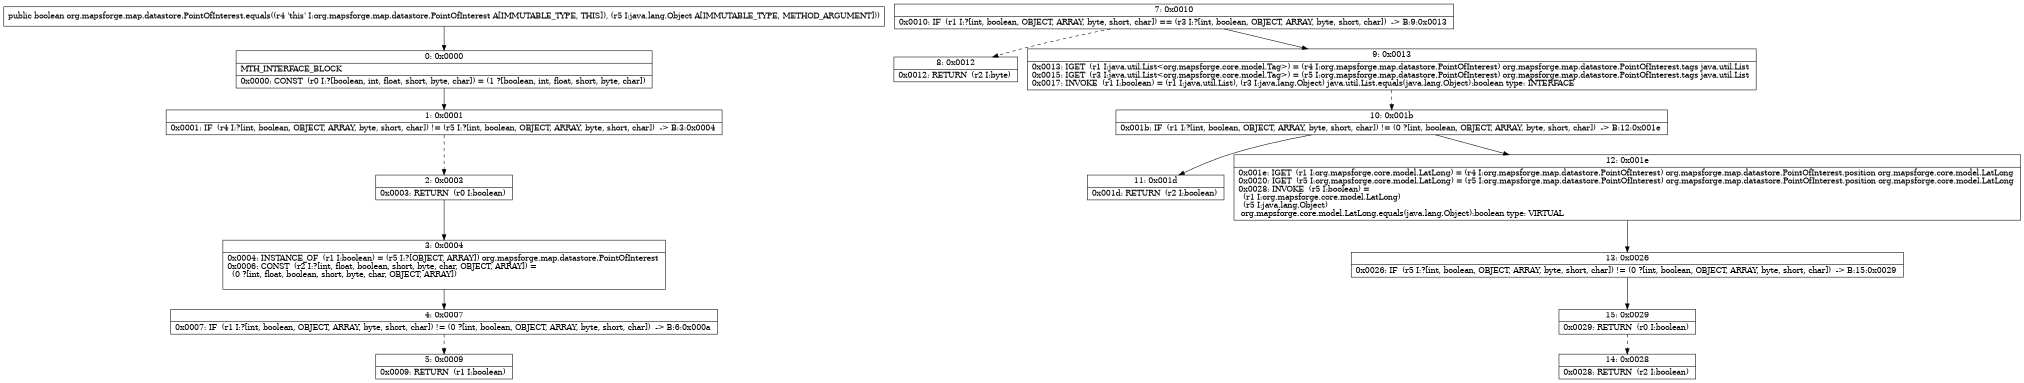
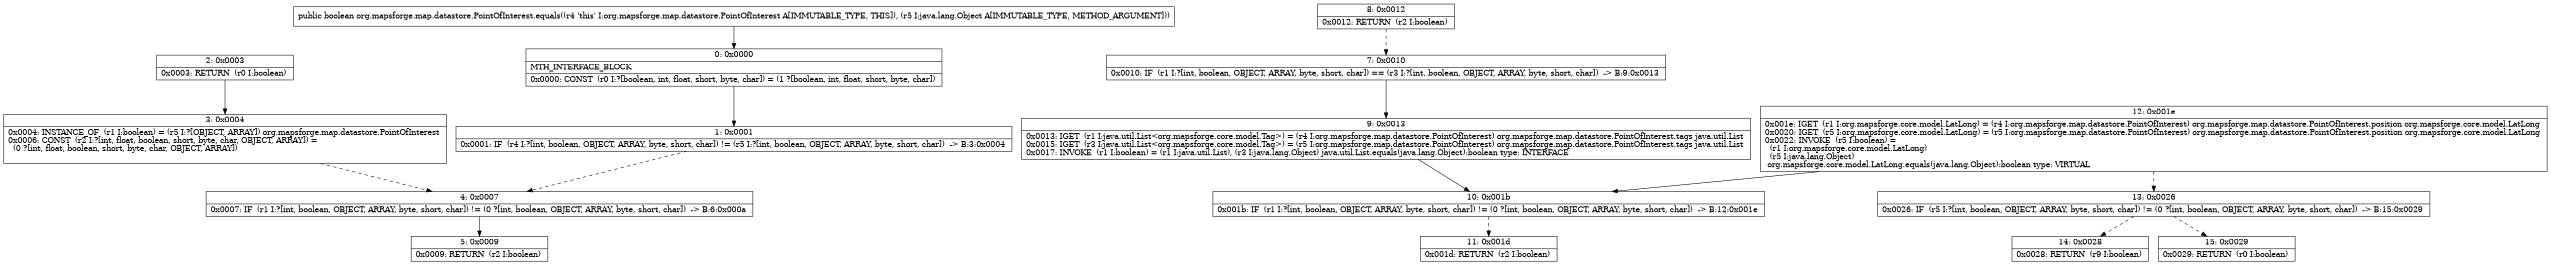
  digraph {
    node [shape=record]
    n1 [label="{0\:\ 0x0000|MTH_INTERFACE_BLOCK\l|0x0000: CONST  (r0 I:?[boolean, int, float, short, byte, char]) = (1 ?[boolean, int, float, short, byte, char]) \l}"]
    n2 [label="{1\:\ 0x0001|0x0001: IF  (r4 I:?[int, boolean, OBJECT, ARRAY, byte, short, char]) != (r5 I:?[int, boolean, OBJECT, ARRAY, byte, short, char])  \-\> B:3:0x0004 \l}"]
    n3 [label="{2\:\ 0x0003|0x0003: RETURN  (r0 I:boolean) \l}"]
    n4 [label="{3\:\ 0x0004|0x0004: INSTANCE_OF  (r1 I:boolean) = (r5 I:?[OBJECT, ARRAY]) org.mapsforge.map.datastore.PointOfInterest \l0x0006: CONST  (r2 I:?[int, float, boolean, short, byte, char, OBJECT, ARRAY]) = \l  (0 ?[int, float, boolean, short, byte, char, OBJECT, ARRAY])\l \l}"]
    n5 [label="{4\:\ 0x0007|0x0007: IF  (r1 I:?[int, boolean, OBJECT, ARRAY, byte, short, char]) != (0 ?[int, boolean, OBJECT, ARRAY, byte, short, char])  \-\> B:6:0x000a \l}"]
-   n6 [label="{5\:\ 0x0009|0x0009: RETURN  (r1 I:boolean) \l}"]
+   n6 [label="{5\:\ 0x0009|0x0009: RETURN  (r2 I:boolean) \l}"]
    n7 [label="{7\:\ 0x0010|0x0010: IF  (r1 I:?[int, boolean, OBJECT, ARRAY, byte, short, char]) == (r3 I:?[int, boolean, OBJECT, ARRAY, byte, short, char])  \-\> B:9:0x0013 \l}"]
-   n8 [label="{8\:\ 0x0012|0x0012: RETURN  (r2 I:byte) \l}"]
+   n8 [label="{8\:\ 0x0012|0x0012: RETURN  (r2 I:boolean) \l}"]
    n9 [label="{9\:\ 0x0013|0x0013: IGET  (r1 I:java.util.List\<org.mapsforge.core.model.Tag\>) = (r4 I:org.mapsforge.map.datastore.PointOfInterest) org.mapsforge.map.datastore.PointOfInterest.tags java.util.List \l0x0015: IGET  (r3 I:java.util.List\<org.mapsforge.core.model.Tag\>) = (r5 I:org.mapsforge.map.datastore.PointOfInterest) org.mapsforge.map.datastore.PointOfInterest.tags java.util.List \l0x0017: INVOKE  (r1 I:boolean) = (r1 I:java.util.List), (r3 I:java.lang.Object) java.util.List.equals(java.lang.Object):boolean type: INTERFACE \l}"]
    n10 [label="{10\:\ 0x001b|0x001b: IF  (r1 I:?[int, boolean, OBJECT, ARRAY, byte, short, char]) != (0 ?[int, boolean, OBJECT, ARRAY, byte, short, char])  \-\> B:12:0x001e \l}"]
    n11 [label="{11\:\ 0x001d|0x001d: RETURN  (r2 I:boolean) \l}"]
-   n12 [label="{12\:\ 0x001e|0x001e: IGET  (r1 I:org.mapsforge.core.model.LatLong) = (r4 I:org.mapsforge.map.datastore.PointOfInterest) org.mapsforge.map.datastore.PointOfInterest.position org.mapsforge.core.model.LatLong \l0x0020: IGET  (r5 I:org.mapsforge.core.model.LatLong) = (r5 I:org.mapsforge.map.datastore.PointOfInterest) org.mapsforge.map.datastore.PointOfInterest.position org.mapsforge.core.model.LatLong \l0x0028: INVOKE  (r5 I:boolean) = \l  (r1 I:org.mapsforge.core.model.LatLong)\l  (r5 I:java.lang.Object)\l org.mapsforge.core.model.LatLong.equals(java.lang.Object):boolean type: VIRTUAL \l}"]
+   n12 [label="{12\:\ 0x001e|0x001e: IGET  (r1 I:org.mapsforge.core.model.LatLong) = (r4 I:org.mapsforge.map.datastore.PointOfInterest) org.mapsforge.map.datastore.PointOfInterest.position org.mapsforge.core.model.LatLong \l0x0020: IGET  (r5 I:org.mapsforge.core.model.LatLong) = (r5 I:org.mapsforge.map.datastore.PointOfInterest) org.mapsforge.map.datastore.PointOfInterest.position org.mapsforge.core.model.LatLong \l0x0022: INVOKE  (r5 I:boolean) = \l  (r1 I:org.mapsforge.core.model.LatLong)\l  (r5 I:java.lang.Object)\l org.mapsforge.core.model.LatLong.equals(java.lang.Object):boolean type: VIRTUAL \l}"]
    n13 [label="{13\:\ 0x0026|0x0026: IF  (r5 I:?[int, boolean, OBJECT, ARRAY, byte, short, char]) != (0 ?[int, boolean, OBJECT, ARRAY, byte, short, char])  \-\> B:15:0x0029 \l}"]
-   n14 [label="{14\:\ 0x0028|0x0028: RETURN  (r2 I:boolean) \l}"]
+   n14 [label="{14\:\ 0x0028|0x0028: RETURN  (r9 I:boolean) \l}"]
    n15 [label="{15\:\ 0x0029|0x0029: RETURN  (r0 I:boolean) \l}"]
    n16 [label="{public boolean org.mapsforge.map.datastore.PointOfInterest.equals((r4 'this' I:org.mapsforge.map.datastore.PointOfInterest A[IMMUTABLE_TYPE, THIS]), (r5 I:java.lang.Object A[IMMUTABLE_TYPE, METHOD_ARGUMENT])) }"]
    n1 -> n2
-   n2 -> n3 [style=dashed]
+   n2 -> n5 [style=dashed]
    n3 -> n4
-   n4 -> n5
-   n5 -> n6 [style=dashed]
-   n7 -> n8 [style=dashed]
+   n4 -> n5 [style=dashed]
+   n5 -> n6 [style=solid]
+   n8 -> n7 [style=dashed]
    n7 -> n9
-   n9 -> n10 [style=dashed]
-   n10 -> n11 [style=solid]
-   n10 -> n12
-   n12 -> n13
-   n15 -> n14 [style=dashed]
-   n13 -> n15
+   n9 -> n10
+   n10 -> n11 [style=dashed]
+   n12 -> n10
+   n12 -> n13 [style=dashed]
+   n13 -> n14 [style=dashed]
+   n13 -> n15 [style=dashed]
    n16 -> n1
  }
